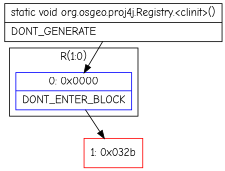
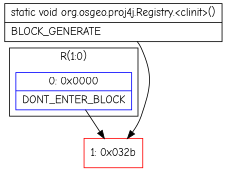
  digraph {
    fontname="Comic Neue"
    node [fontname="Comic Neue" shape=record]
    edge [fontname="Comic Neue"]
    n1 [color=blue label="{0\:\ 0x0000|DONT_ENTER_BLOCK\l}"]
    n2 [color=red label="{1\:\ 0x032b}"]
-   n3 [label="{static void org.osgeo.proj4j.Registry.\<clinit\>()  | DONT_GENERATE\l}"]
+   n3 [label="{static void org.osgeo.proj4j.Registry.\<clinit\>()  | BLOCK_GENERATE\l}"]
    subgraph cluster_1 {
      label="R(1:0)"
      n1
    }
    n1 -> n2
-   n3 -> n1
+   n3 -> n2
  }
